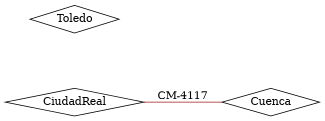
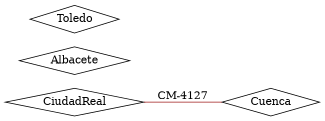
  strict graph {
    rankdir=LR
    node [shape=diamond]
    n1 [label=Cuenca]
    n2 [label=CiudadReal]
+   n3 [label=Albacete]
    n4 [label=Toledo]
-   n2 -- n1 [label="CM-4117" style=solid color=brown]
+   n2 -- n1 [label="CM-4127" style=solid color=brown]
  }
